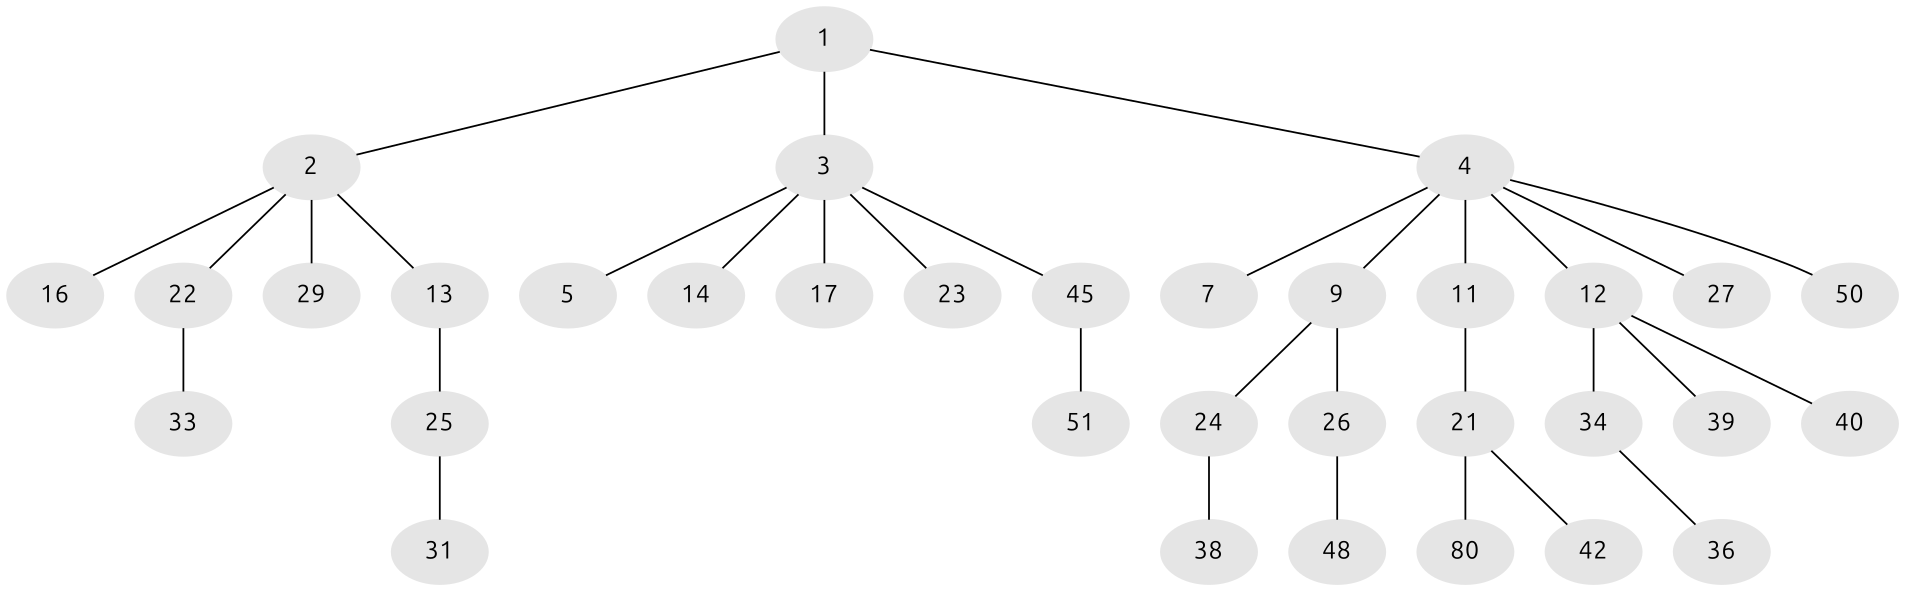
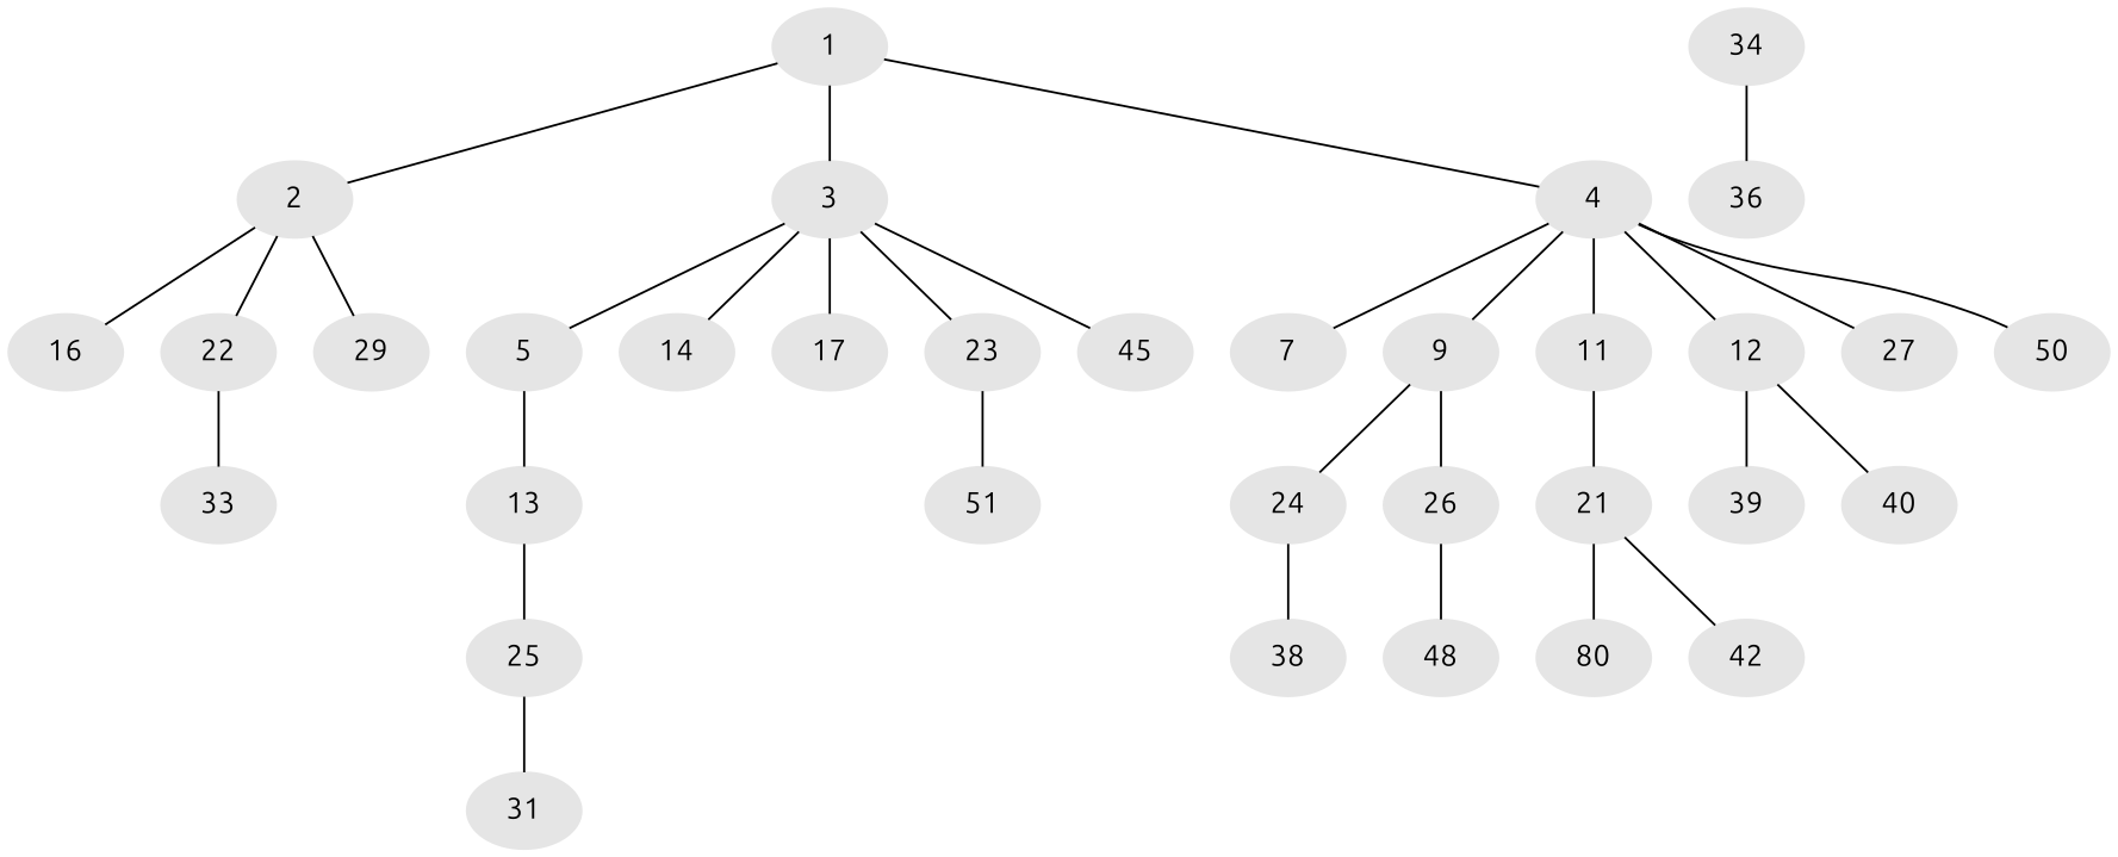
  graph {
    fontname=Ubuntu
    node [color=gray90 fontname=Ubuntu style=filled]
    edge [fontname=Ubuntu]
    1 [super="+8"]
    2 [super="+20"]
    3 [super="+6"]
    4 [super="+10"]
    16
    22
    29
    5 [super="+28"]
    14
    17 [super="+35"]
    23 [super="+49"]
    45
    7
    9 [super="+18"]
    11 [super="+19"]
    12 [super="+15"]
    27
    50
    33 [super="+37"]
    13 [super="+52"]
    51
    24 [super="+43"]
    26 [super="+47"]
    21 [super="+41"]
    34 [super="+44"]
    39
    40
    25
    38
    48
    n31 [label=80]
    42
    36 [super="+46"]
    31 [super="+32"]
    1 -- 2
    1 -- 3
    1 -- 4
    2 -- 16
    2 -- 22
    2 -- 29
    3 -- 5
    3 -- 14
    3 -- 17
    3 -- 23
    3 -- 45
    4 -- 7
    4 -- 9
    4 -- 11
    4 -- 12
    4 -- 27
    4 -- 50
    22 -- 33
-   2 -- 13
-   45 -- 51
+   5 -- 13
+   23 -- 51
    9 -- 24
    9 -- 26
    11 -- 21
-   12 -- 34
    12 -- 39
    12 -- 40
    13 -- 25
    24 -- 38
    26 -- 48
    21 -- n31
    21 -- 42
    34 -- 36
    25 -- 31
  }
